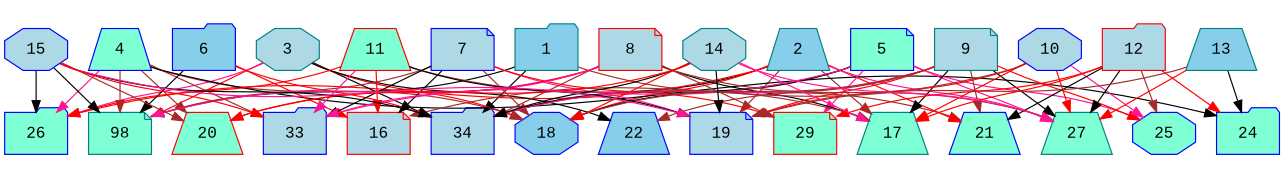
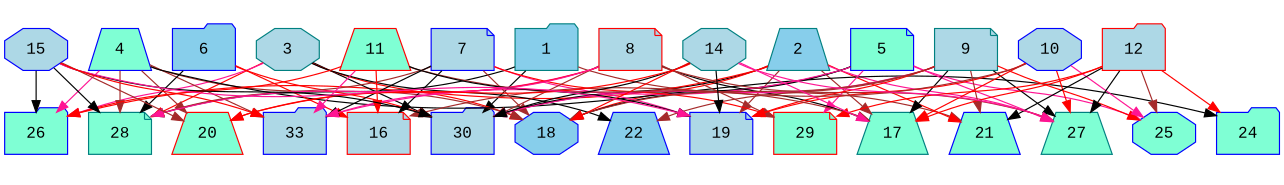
  digraph {
    fontname="Liberation Mono"
    node [alpha=0.02 color=blue fillcolor=aquamarine fontname="Liberation Mono" shape=trapezium style=filled]
    edge [color=black fontname="Liberation Mono"]
    1 [alpha=0.11 color=teal fillcolor=skyblue shape=folder]
    21 [alpha=0.04]
-   28 [alpha=0.09 color=teal shape=note label=98]
-   30 [alpha=0.04 fillcolor=lightblue shape=folder label=34]
+   28 [alpha=0.09 color=teal shape=note]
+   30 [alpha=0.04 fillcolor=lightblue shape=folder]
    2 [alpha=0.09 color=teal fillcolor=skyblue]
    17 [alpha=0.01 color=teal]
    18 [alpha=0.16 fillcolor=skyblue shape=octagon]
    19 [fillcolor=lightblue shape=note]
    26 [shape=folder]
    27 [alpha=0.19 color=teal]
    3 [alpha=0.13 color=teal fillcolor=lightblue shape=octagon]
    22 [alpha=0.18 fillcolor=skyblue]
    4 [alpha=0.07]
    20 [alpha=0.19 color=red]
    n15 [alpha=0.00 fillcolor=lightblue label=33 shape=folder]
    24 [shape=folder]
    5 [alpha=0.14 shape=note]
    25 [alpha=0.12 shape=octagon]
    29 [alpha=0.03 color=red shape=note]
    6 [alpha=0.05 fillcolor=skyblue shape=folder]
    16 [alpha=0.05 color=red fillcolor=lightblue shape=note]
    7 [alpha=0.00 fillcolor=lightblue shape=note]
    8 [alpha=0.20 color=red fillcolor=lightblue shape=note]
    9 [alpha=0.14 color=teal fillcolor=lightblue shape=note]
    10 [alpha=0.01 fillcolor=lightblue shape=octagon]
    11 [alpha=0.17 color=red]
    12 [alpha=0.06 color=red fillcolor=lightblue shape=folder]
-   13 [alpha=0.15 color=teal fillcolor=skyblue]
    14 [alpha=0.10 color=teal fillcolor=lightblue shape=octagon]
    15 [alpha=0.08 fillcolor=lightblue shape=octagon]
    1 -> 21 [color=brown]
    1 -> 28
    1 -> 30
    2 -> 21 [color=red]
    2 -> 30
    2 -> 17 [color=brown]
    2 -> 18 [color=red]
    2 -> 19 [color=brown]
    2 -> 26 [color=red]
    2 -> 27 [color=deeppink]
    3 -> 28 [color=red]
    3 -> 30
    3 -> 18 [color=red]
    3 -> 26 [color=deeppink]
    3 -> 22
    4 -> 28 [color=brown]
    4 -> 18 [color=brown]
    4 -> 26 [color=deeppink]
    4 -> 20 [color=brown]
    4 -> n15 [color=brown]
    4 -> 24
    5 -> 30
    5 -> 18
    5 -> 27 [color=deeppink]
    5 -> n15 [color=deeppink]
    5 -> 25 [color=deeppink]
    5 -> 29 [color=deeppink]
    6 -> 28
    6 -> 30 [color=red]
    6 -> 16 [color=red]
    7 -> 28 [color=brown]
    7 -> 18 [color=brown]
    7 -> 19 [color=deeppink]
    7 -> n15
    7 -> 29 [color=red]
    7 -> 16
    8 -> 28 [color=deeppink]
    8 -> 30 [color=brown]
    8 -> 17
    8 -> 27 [color=brown]
    8 -> 20 [color=red]
    8 -> n15 [color=deeppink]
    8 -> 29 [color=brown]
    9 -> 21 [color=brown]
    9 -> 30 [color=deeppink]
    9 -> 17
    9 -> 18 [color=brown]
    9 -> 19 [color=red]
    9 -> 27
    9 -> 22 [color=brown]
    9 -> 25 [color=red]
    10 -> 17 [color=red]
    10 -> 19 [color=red]
    10 -> 27 [color=red]
    10 -> 25 [color=deeppink]
    10 -> 16 [color=brown]
    11 -> 17 [color=brown]
    11 -> 19
    11 -> 26 [color=red]
    11 -> n15 [color=deeppink]
    11 -> 16 [color=red]
    12 -> 21
    12 -> 17 [color=red]
    12 -> 27
    12 -> 24 [color=red]
    12 -> 25 [color=brown]
    12 -> 29 [color=red]
-   13 -> 19 [color=brown]
-   13 -> 27 [color=red]
-   13 -> 24
    14 -> 30
    14 -> 17 [color=deeppink]
    14 -> 18 [color=red]
    14 -> 19
    14 -> 27 [color=deeppink]
    14 -> 20 [color=red]
    15 -> 28
    15 -> 30
    15 -> 19 [color=deeppink]
    15 -> 26
    15 -> 20 [color=brown]
    15 -> n15 [color=red]
  }
